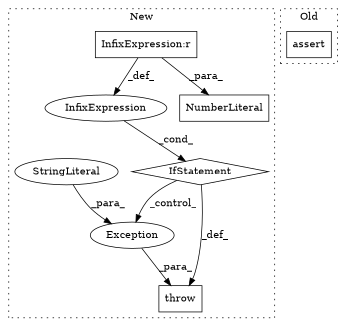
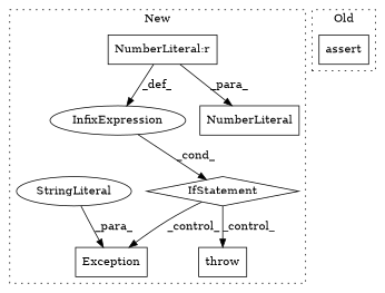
  digraph {
    node [shape=box]
-   n1 [a=32 l="10,1" label=Exception s="3934,3980" shape=ellipse]
+   n1 [a=32 l="10,1" label=Exception s="3934,3980"]
    n2 [a=53 l=6 label=throw s=3928]
    n3 [a=42 label=InfixExpression shape=ellipse]
    n4 [a=25 l="4,2" label=IfStatement s="3731,3768" shape=diamond]
-   n5 [a=27 l=4 label="InfixExpression:r" s=3763]
+   n5 [a=27 l=4 label="NumberLiteral:r" s=3763]
    n6 [a=45 l=36 label=StringLiteral s=3944 shape=ellipse]
    n7 [a=34 l=1 label=NumberLiteral s=3767]
    n8 [a=6 l=7 label=assert s=3534]
    subgraph cluster_1 {
      label=New
      style=dotted
      n1
      n2
      n3
      n4
      n5
      n6
      n7
    }
    subgraph cluster_2 {
      label=Old
      style=dotted
      n8
    }
-   n1 -> n2 [label=_para_]
    n3 -> n4 [label=_cond_]
    n4 -> n1 [label=_control_]
-   n4 -> n2 [label=_def_]
+   n4 -> n2 [label=_control_]
    n5 -> n3 [label=_def_]
    n5 -> n7 [label=_para_]
    n6 -> n1 [label=_para_]
  }
